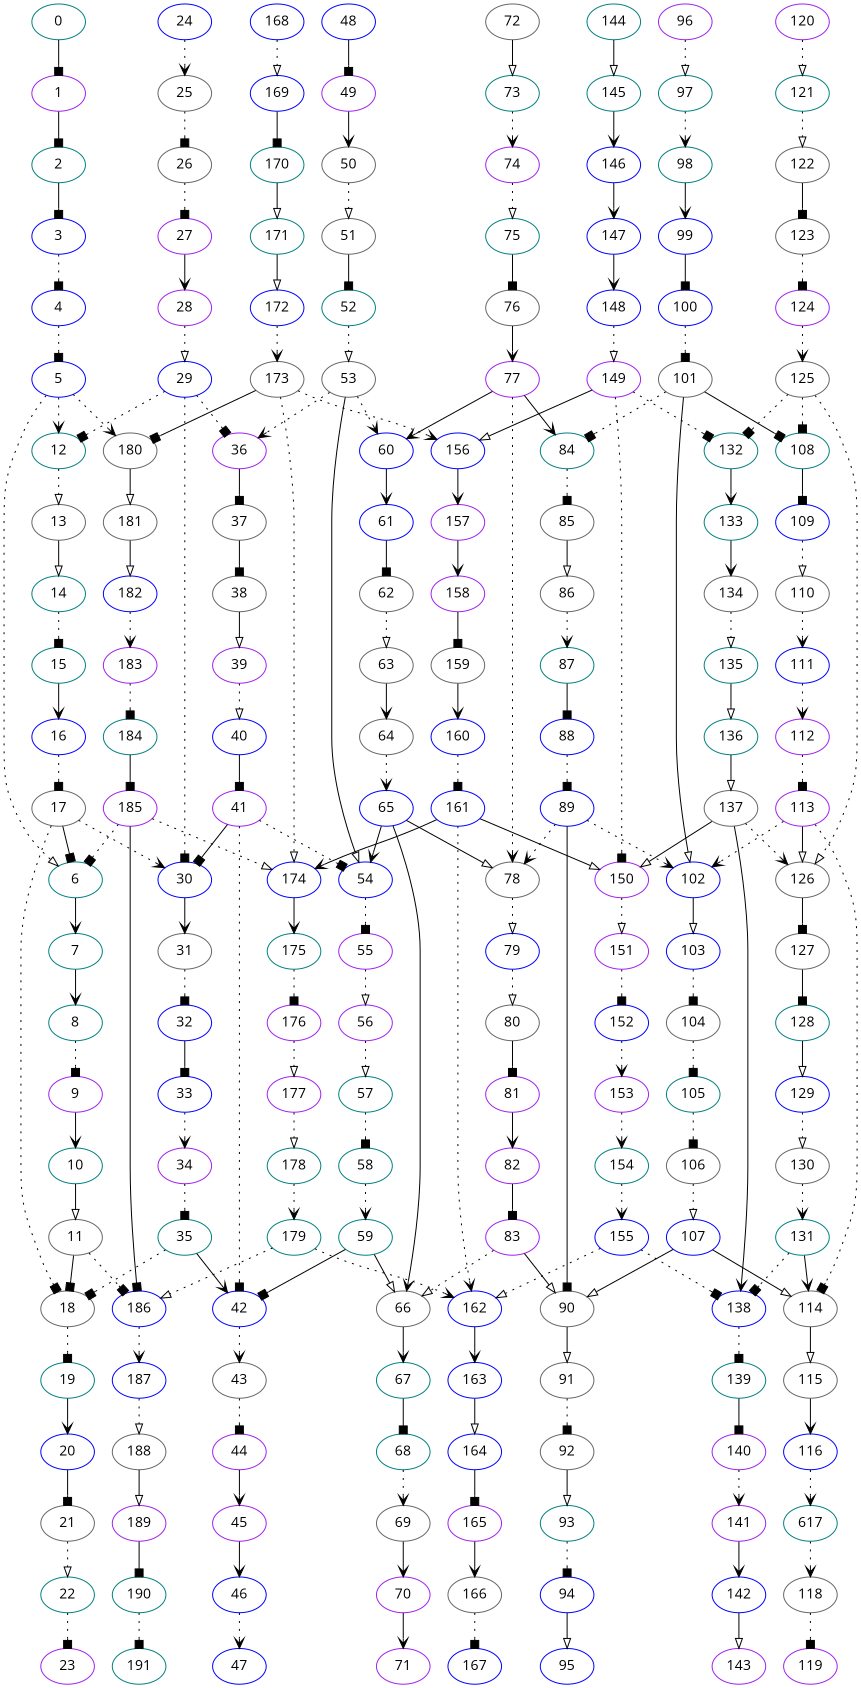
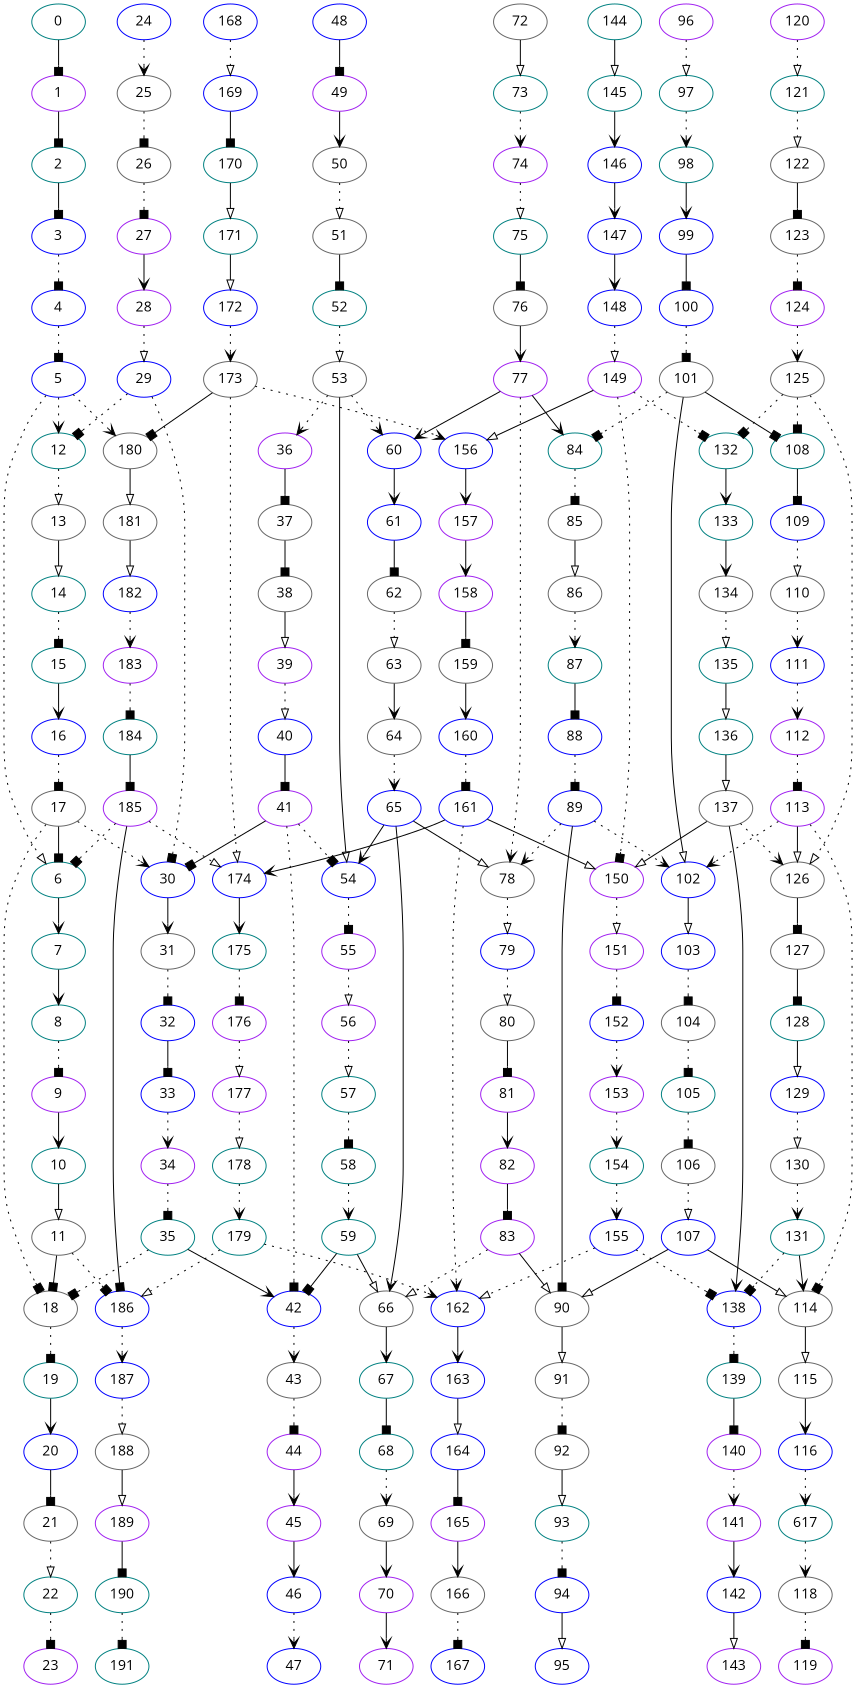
  digraph {
    fontname="Open Sans"
    node [color=blue count=0 fontname="Open Sans" tid=0]
    edge [arrowhead=box fontname="Open Sans" style=dotted]
    0 [color=teal]
    1 [color=purple count=1]
    2 [color=teal count=2]
    3 [count=3]
    4 [count=4]
    5 [count=5]
    6 [color=teal count=6]
    12 [color=teal tid=1]
    180 [color=gray40 tid=15]
    7 [color=teal count=7]
    13 [color=gray40 count=1 tid=1]
    181 [color=gray40 count=1 tid=15]
    8 [color=teal count=8]
    9 [color=purple count=9]
    10 [color=teal count=10]
    11 [color=gray40 count=11]
    18 [color=gray40 count=6 tid=1]
    186 [count=6 tid=15]
    19 [color=teal count=7 tid=1]
    187 [count=7 tid=15]
    14 [color=teal count=2 tid=1]
    15 [color=teal count=3 tid=1]
    16 [count=4 tid=1]
    17 [color=gray40 count=5 tid=1]
    30 [count=6 tid=2]
    31 [color=gray40 count=7 tid=2]
    20 [count=8 tid=1]
    21 [color=gray40 count=9 tid=1]
    22 [color=teal count=10 tid=1]
    23 [color=purple count=11 tid=1]
    24 [tid=2]
    25 [color=gray40 count=1 tid=2]
    26 [color=gray40 count=2 tid=2]
    27 [color=purple count=3 tid=2]
    28 [color=purple count=4 tid=2]
    29 [count=5 tid=2]
    36 [color=purple tid=3]
    37 [color=gray40 count=1 tid=3]
    32 [count=8 tid=2]
    33 [count=9 tid=2]
    34 [color=purple count=10 tid=2]
    35 [color=teal count=11 tid=2]
    42 [count=6 tid=3]
    43 [color=gray40 count=7 tid=3]
    38 [color=gray40 count=2 tid=3]
    39 [color=purple count=3 tid=3]
    40 [count=4 tid=3]
    41 [color=purple count=5 tid=3]
    54 [count=6 tid=4]
    55 [color=purple count=7 tid=4]
    44 [color=purple count=8 tid=3]
    45 [color=purple count=9 tid=3]
    46 [count=10 tid=3]
    47 [count=11 tid=3]
    48 [tid=4]
    49 [color=purple count=1 tid=4]
    50 [color=gray40 count=2 tid=4]
    51 [color=gray40 count=3 tid=4]
    52 [color=teal count=4 tid=4]
    53 [color=gray40 count=5 tid=4]
    60 [tid=5]
    61 [count=1 tid=5]
    56 [color=purple count=8 tid=4]
    57 [color=teal count=9 tid=4]
    58 [color=teal count=10 tid=4]
    59 [color=teal count=11 tid=4]
    66 [color=gray40 count=6 tid=5]
    67 [color=teal count=7 tid=5]
    62 [color=gray40 count=2 tid=5]
    63 [color=gray40 count=3 tid=5]
    64 [color=gray40 count=4 tid=5]
    65 [count=5 tid=5]
    78 [color=gray40 count=6 tid=6]
    79 [count=7 tid=6]
    68 [color=teal count=8 tid=5]
    69 [color=gray40 count=9 tid=5]
    70 [color=purple count=10 tid=5]
    71 [color=purple count=11 tid=5]
    72 [color=gray40 tid=6]
    73 [color=teal count=1 tid=6]
    74 [color=purple count=2 tid=6]
    75 [color=teal count=3 tid=6]
    76 [color=gray40 count=4 tid=6]
    77 [color=purple count=5 tid=6]
    84 [color=teal tid=7]
    85 [color=gray40 count=1 tid=7]
    80 [color=gray40 count=8 tid=6]
    81 [color=purple count=9 tid=6]
    82 [color=purple count=10 tid=6]
    83 [color=purple count=11 tid=6]
    90 [color=gray40 count=6 tid=7]
    91 [color=gray40 count=7 tid=7]
    86 [color=gray40 count=2 tid=7]
    87 [color=teal count=3 tid=7]
    88 [count=4 tid=7]
    89 [count=5 tid=7]
    102 [count=6 tid=8]
    103 [count=7 tid=8]
    92 [color=gray40 count=8 tid=7]
    93 [color=teal count=9 tid=7]
    94 [count=10 tid=7]
    95 [count=11 tid=7]
    96 [color=purple tid=8]
    97 [color=teal count=1 tid=8]
    98 [color=teal count=2 tid=8]
    99 [count=3 tid=8]
    100 [count=4 tid=8]
    101 [color=gray40 count=5 tid=8]
    108 [color=teal tid=9]
    109 [count=1 tid=9]
    104 [color=gray40 count=8 tid=8]
    105 [color=teal count=9 tid=8]
    106 [color=gray40 count=10 tid=8]
    107 [count=11 tid=8]
    114 [color=gray40 count=6 tid=9]
    115 [color=gray40 count=7 tid=9]
    110 [color=gray40 count=2 tid=9]
    111 [count=3 tid=9]
    112 [color=purple count=4 tid=9]
    113 [color=purple count=5 tid=9]
    126 [color=gray40 count=6 tid=10]
    127 [color=gray40 count=7 tid=10]
    116 [count=8 tid=9]
    n124 [color=teal count=9 label=617 tid=9]
    118 [color=gray40 count=10 tid=9]
    119 [color=purple count=11 tid=9]
    120 [color=purple tid=10]
    121 [color=teal count=1 tid=10]
    122 [color=gray40 count=2 tid=10]
    123 [color=gray40 count=3 tid=10]
    124 [color=purple count=4 tid=10]
    125 [color=gray40 count=5 tid=10]
    132 [color=teal tid=11]
    133 [color=teal count=1 tid=11]
    128 [color=teal count=8 tid=10]
    129 [count=9 tid=10]
    130 [color=gray40 count=10 tid=10]
    131 [color=teal count=11 tid=10]
    138 [count=6 tid=11]
    139 [color=teal count=7 tid=11]
    134 [color=gray40 count=2 tid=11]
    135 [color=teal count=3 tid=11]
    136 [color=teal count=4 tid=11]
    137 [color=gray40 count=5 tid=11]
    150 [color=purple count=6 tid=12]
    151 [color=purple count=7 tid=12]
    140 [color=purple count=8 tid=11]
    141 [color=purple count=9 tid=11]
    142 [count=10 tid=11]
    143 [color=purple count=11 tid=11]
    144 [color=teal tid=12]
    145 [color=teal count=1 tid=12]
    146 [count=2 tid=12]
    147 [count=3 tid=12]
    148 [count=4 tid=12]
    149 [color=purple count=5 tid=12]
    156 [tid=13]
    157 [color=purple count=1 tid=13]
    152 [count=8 tid=12]
    153 [color=purple count=9 tid=12]
    154 [color=teal count=10 tid=12]
    155 [count=11 tid=12]
    162 [count=6 tid=13]
    163 [count=7 tid=13]
    158 [color=purple count=2 tid=13]
    159 [color=gray40 count=3 tid=13]
    160 [count=4 tid=13]
    161 [count=5 tid=13]
    174 [count=6 tid=14]
    175 [color=teal count=7 tid=14]
    164 [count=8 tid=13]
    165 [color=purple count=9 tid=13]
    166 [color=gray40 count=10 tid=13]
    167 [count=11 tid=13]
    168 [tid=14]
    169 [count=1 tid=14]
    170 [color=teal count=2 tid=14]
    171 [color=teal count=3 tid=14]
    172 [count=4 tid=14]
    173 [color=gray40 count=5 tid=14]
    176 [color=purple count=8 tid=14]
    177 [color=purple count=9 tid=14]
    178 [color=teal count=10 tid=14]
    179 [color=teal count=11 tid=14]
    182 [count=2 tid=15]
    183 [color=purple count=3 tid=15]
    184 [color=teal count=4 tid=15]
    185 [color=purple count=5 tid=15]
    188 [color=gray40 count=8 tid=15]
    189 [color=purple count=9 tid=15]
    190 [color=teal count=10 tid=15]
    191 [color=teal count=11 tid=15]
    0 -> 1 [style=solid]
    1 -> 2 [style=solid]
    2 -> 3 [style=solid]
    3 -> 4
    4 -> 5
    5 -> 6 [arrowhead=onormal]
    5 -> 12 [arrowhead=vee]
    5 -> 180 [arrowhead=vee]
    6 -> 7 [arrowhead=vee style=solid]
    12 -> 13 [arrowhead=onormal]
    180 -> 181 [arrowhead=onormal style=solid]
    7 -> 8 [arrowhead=vee style=solid]
    13 -> 14 [arrowhead=onormal style=solid]
    181 -> 182 [arrowhead=onormal style=solid]
    8 -> 9
    9 -> 10 [arrowhead=vee style=solid]
    10 -> 11 [arrowhead=onormal style=solid]
    11 -> 18 [style=solid]
    11 -> 186
    18 -> 19
    186 -> 187 [arrowhead=vee]
    19 -> 20 [arrowhead=vee style=solid]
    187 -> 188 [arrowhead=onormal]
    14 -> 15
    15 -> 16 [arrowhead=vee style=solid]
    16 -> 17
    17 -> 6 [style=solid]
    17 -> 18
    17 -> 30 [arrowhead=vee]
    30 -> 31 [arrowhead=vee style=solid]
    31 -> 32
    20 -> 21 [style=solid]
    21 -> 22 [arrowhead=onormal]
    22 -> 23
    24 -> 25 [arrowhead=vee]
    25 -> 26
    26 -> 27
    27 -> 28 [arrowhead=vee style=solid]
    28 -> 29 [arrowhead=onormal]
    29 -> 12
    29 -> 30
-   29 -> 36
    36 -> 37 [style=solid]
    37 -> 38 [style=solid]
    32 -> 33 [style=solid]
    33 -> 34 [arrowhead=vee]
    34 -> 35
    35 -> 18
    35 -> 42 [arrowhead=vee style=solid]
    42 -> 43 [arrowhead=vee]
    43 -> 44
    38 -> 39 [arrowhead=onormal style=solid]
    39 -> 40 [arrowhead=onormal]
    40 -> 41 [style=solid]
    41 -> 30 [style=solid]
    41 -> 42
    41 -> 54
    54 -> 55
    55 -> 56 [arrowhead=onormal]
    44 -> 45 [arrowhead=vee style=solid]
    45 -> 46 [arrowhead=vee style=solid]
    46 -> 47 [arrowhead=vee]
    48 -> 49 [style=solid]
    49 -> 50 [arrowhead=vee style=solid]
    50 -> 51 [arrowhead=onormal]
    51 -> 52 [style=solid]
    52 -> 53 [arrowhead=onormal]
    53 -> 36 [arrowhead=vee]
    53 -> 54 [arrowhead=onormal style=solid]
    53 -> 60 [arrowhead=vee]
    60 -> 61 [arrowhead=vee style=solid]
    61 -> 62 [style=solid]
    56 -> 57 [arrowhead=onormal]
    57 -> 58
    58 -> 59 [arrowhead=vee]
    59 -> 42 [style=solid]
    59 -> 66 [arrowhead=onormal style=solid]
    66 -> 67 [arrowhead=vee style=solid]
    67 -> 68 [style=solid]
    62 -> 63 [arrowhead=onormal]
    63 -> 64 [arrowhead=vee style=solid]
    64 -> 65 [arrowhead=vee]
    65 -> 54 [arrowhead=vee style=solid]
    65 -> 66 [arrowhead=vee style=solid]
    65 -> 78 [arrowhead=onormal style=solid]
    78 -> 79 [arrowhead=onormal]
    79 -> 80 [arrowhead=onormal]
    68 -> 69 [arrowhead=vee]
    69 -> 70 [arrowhead=vee style=solid]
    70 -> 71 [arrowhead=vee style=solid]
    72 -> 73 [arrowhead=onormal style=solid]
    73 -> 74 [arrowhead=vee]
    74 -> 75 [arrowhead=onormal]
    75 -> 76 [style=solid]
    76 -> 77 [arrowhead=vee style=solid]
    77 -> 60 [arrowhead=vee style=solid]
    77 -> 78 [arrowhead=vee]
    77 -> 84 [arrowhead=vee style=solid]
    84 -> 85
    85 -> 86 [arrowhead=onormal style=solid]
    80 -> 81 [style=solid]
    81 -> 82 [arrowhead=vee style=solid]
    82 -> 83 [style=solid]
    83 -> 66 [arrowhead=onormal]
    83 -> 90 [arrowhead=onormal style=solid]
    90 -> 91 [arrowhead=onormal style=solid]
    91 -> 92
    86 -> 87 [arrowhead=vee]
    87 -> 88 [style=solid]
    88 -> 89
    89 -> 78 [arrowhead=vee]
    89 -> 90 [style=solid]
    89 -> 102 [arrowhead=vee]
    102 -> 103 [arrowhead=onormal style=solid]
    103 -> 104
    92 -> 93 [arrowhead=onormal style=solid]
    93 -> 94
    94 -> 95 [arrowhead=onormal style=solid]
    96 -> 97 [arrowhead=onormal]
    97 -> 98 [arrowhead=vee]
    98 -> 99 [arrowhead=vee style=solid]
    99 -> 100 [style=solid]
    100 -> 101
    101 -> 84
    101 -> 102 [arrowhead=onormal style=solid]
    101 -> 108 [style=solid]
    108 -> 109 [style=solid]
    109 -> 110 [arrowhead=onormal]
    104 -> 105
    105 -> 106
    106 -> 107 [arrowhead=onormal]
    107 -> 90 [arrowhead=onormal style=solid]
    107 -> 114 [arrowhead=onormal style=solid]
    114 -> 115 [arrowhead=onormal style=solid]
    115 -> 116 [arrowhead=vee style=solid]
    110 -> 111 [arrowhead=vee]
    111 -> 112 [arrowhead=vee]
    112 -> 113
    113 -> 102 [arrowhead=vee]
    113 -> 114
    113 -> 126 [arrowhead=onormal style=solid]
    126 -> 127 [style=solid]
    127 -> 128 [style=solid]
    116 -> n124 [arrowhead=vee]
    n124 -> 118 [arrowhead=vee]
    118 -> 119
    120 -> 121 [arrowhead=onormal]
    121 -> 122 [arrowhead=onormal]
    122 -> 123 [style=solid]
    123 -> 124
    124 -> 125 [arrowhead=vee]
    125 -> 108
    125 -> 126 [arrowhead=onormal]
    125 -> 132
    132 -> 133 [arrowhead=vee style=solid]
    133 -> 134 [arrowhead=vee style=solid]
    128 -> 129 [arrowhead=onormal style=solid]
    129 -> 130 [arrowhead=onormal]
    130 -> 131 [arrowhead=vee]
    131 -> 114 [arrowhead=vee style=solid]
    131 -> 138
    138 -> 139
    139 -> 140 [style=solid]
    134 -> 135 [arrowhead=onormal]
    135 -> 136 [arrowhead=onormal style=solid]
    136 -> 137 [arrowhead=onormal style=solid]
    137 -> 126 [arrowhead=vee]
    137 -> 138 [arrowhead=vee style=solid]
    137 -> 150 [arrowhead=onormal style=solid]
    150 -> 151 [arrowhead=onormal]
    151 -> 152
    140 -> 141 [arrowhead=vee]
    141 -> 142 [arrowhead=vee style=solid]
    142 -> 143 [arrowhead=onormal style=solid]
    144 -> 145 [arrowhead=onormal style=solid]
    145 -> 146 [arrowhead=vee style=solid]
    146 -> 147 [arrowhead=vee style=solid]
    147 -> 148 [arrowhead=vee style=solid]
    148 -> 149 [arrowhead=onormal]
    149 -> 132
    149 -> 150
    149 -> 156 [arrowhead=onormal style=solid]
    156 -> 157 [arrowhead=vee style=solid]
    157 -> 158 [arrowhead=vee style=solid]
    152 -> 153 [arrowhead=vee]
    153 -> 154 [arrowhead=vee]
    154 -> 155 [arrowhead=vee]
    155 -> 138
    155 -> 162 [arrowhead=onormal]
    162 -> 163 [arrowhead=vee style=solid]
    163 -> 164 [arrowhead=onormal style=solid]
    158 -> 159 [style=solid]
    159 -> 160 [arrowhead=vee style=solid]
    160 -> 161
    161 -> 150 [arrowhead=onormal style=solid]
    161 -> 162 [arrowhead=vee]
    161 -> 174 [arrowhead=vee style=solid]
    174 -> 175 [arrowhead=vee style=solid]
    175 -> 176
    164 -> 165 [style=solid]
    165 -> 166 [arrowhead=vee style=solid]
    166 -> 167
    168 -> 169 [arrowhead=onormal]
    169 -> 170 [style=solid]
    170 -> 171 [arrowhead=onormal style=solid]
    171 -> 172 [arrowhead=onormal style=solid]
    172 -> 173 [arrowhead=vee]
    173 -> 180 [style=solid]
    173 -> 156 [arrowhead=vee]
    173 -> 174 [arrowhead=onormal]
    176 -> 177 [arrowhead=onormal]
    177 -> 178 [arrowhead=onormal]
    178 -> 179 [arrowhead=vee]
    179 -> 186 [arrowhead=onormal]
    179 -> 162 [arrowhead=vee]
    182 -> 183 [arrowhead=vee]
    183 -> 184
    184 -> 185 [style=solid]
    185 -> 6
    185 -> 186 [style=solid]
    185 -> 174 [arrowhead=onormal]
    188 -> 189 [arrowhead=onormal style=solid]
    189 -> 190 [style=solid]
    190 -> 191
  }
